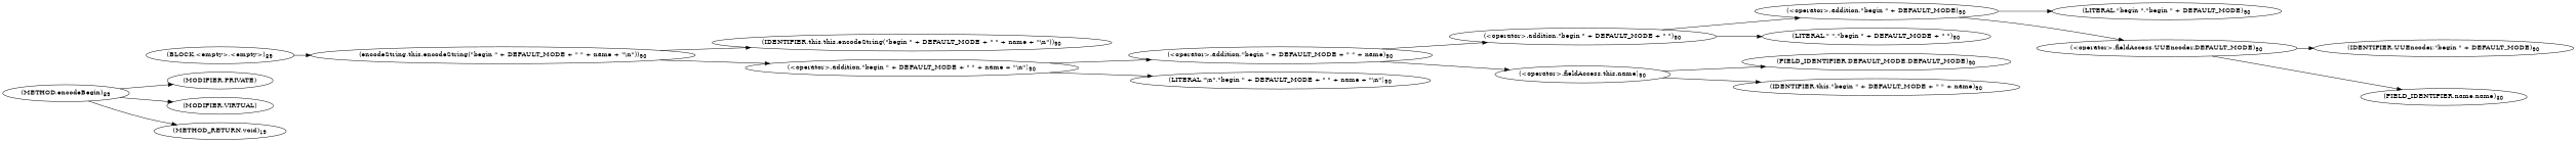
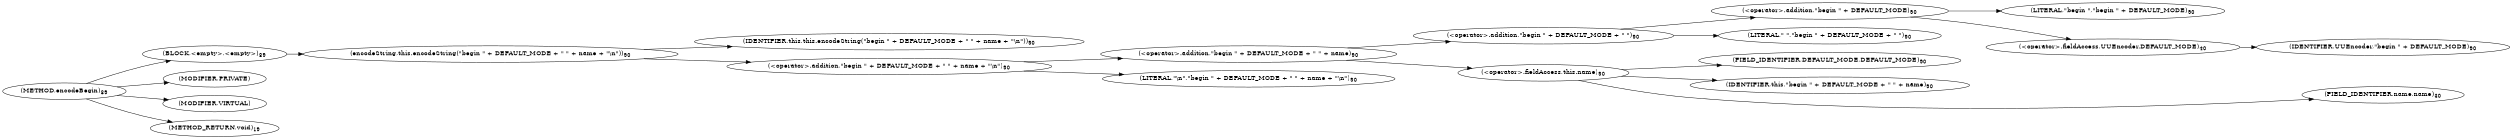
  digraph {
    rankdir=LR
    n1 [label=<(METHOD,encodeBegin)<SUB>89</SUB>>]
    n2 [label=<(BLOCK,&lt;empty&gt;,&lt;empty&gt;)<SUB>89</SUB>>]
    n3 [label=<(MODIFIER,PRIVATE)>]
    n4 [label=<(MODIFIER,VIRTUAL)>]
    n5 [label=<(METHOD_RETURN,void)<SUB>19</SUB>>]
    n6 [label=<(encodeString,this.encodeString(&quot;begin &quot; + DEFAULT_MODE + &quot; &quot; + name + &quot;\n&quot;))<SUB>90</SUB>>]
    n7 [label=<(IDENTIFIER,this,this.encodeString(&quot;begin &quot; + DEFAULT_MODE + &quot; &quot; + name + &quot;\n&quot;))<SUB>90</SUB>>]
    n8 [label=<(&lt;operator&gt;.addition,&quot;begin &quot; + DEFAULT_MODE + &quot; &quot; + name + &quot;\n&quot;)<SUB>90</SUB>>]
    n9 [label=<(&lt;operator&gt;.addition,&quot;begin &quot; + DEFAULT_MODE + &quot; &quot; + name)<SUB>90</SUB>>]
    n10 [label=<(LITERAL,&quot;\n&quot;,&quot;begin &quot; + DEFAULT_MODE + &quot; &quot; + name + &quot;\n&quot;)<SUB>90</SUB>>]
    n11 [label=<(&lt;operator&gt;.addition,&quot;begin &quot; + DEFAULT_MODE + &quot; &quot;)<SUB>90</SUB>>]
    n12 [label=<(&lt;operator&gt;.fieldAccess,this.name)<SUB>90</SUB>>]
    n13 [label=<(&lt;operator&gt;.addition,&quot;begin &quot; + DEFAULT_MODE)<SUB>90</SUB>>]
    n14 [label=<(LITERAL,&quot; &quot;,&quot;begin &quot; + DEFAULT_MODE + &quot; &quot;)<SUB>90</SUB>>]
    n15 [label=<(FIELD_IDENTIFIER,DEFAULT_MODE,DEFAULT_MODE)<SUB>90</SUB>>]
    n16 [label=<(IDENTIFIER,this,&quot;begin &quot; + DEFAULT_MODE + &quot; &quot; + name)<SUB>90</SUB>>]
    n17 [label=<(FIELD_IDENTIFIER,name,name)<SUB>30</SUB>>]
    n18 [label=<(LITERAL,&quot;begin &quot;,&quot;begin &quot; + DEFAULT_MODE)<SUB>90</SUB>>]
-   n19 [label=<(&lt;operator&gt;.fieldAccess,UUEncoder.DEFAULT_MODE)<SUB>90</SUB>>]
+   n19 [label=<(&lt;operator&gt;.fieldAccess,UUEncoder.DEFAULT_MODE)<SUB>40</SUB>>]
    n20 [label=<(IDENTIFIER,UUEncoder,&quot;begin &quot; + DEFAULT_MODE)<SUB>90</SUB>>]
+   n1 -> n2
    n1 -> n3
    n1 -> n4
    n1 -> n5
    n2 -> n6
    n6 -> n7
    n6 -> n8
    n8 -> n9
    n8 -> n10
    n9 -> n11
    n9 -> n12
    n11 -> n13
    n11 -> n14
    n12 -> n15
    n12 -> n16
-   n19 -> n17
+   n12 -> n17
    n13 -> n18
    n13 -> n19
    n19 -> n20
  }
